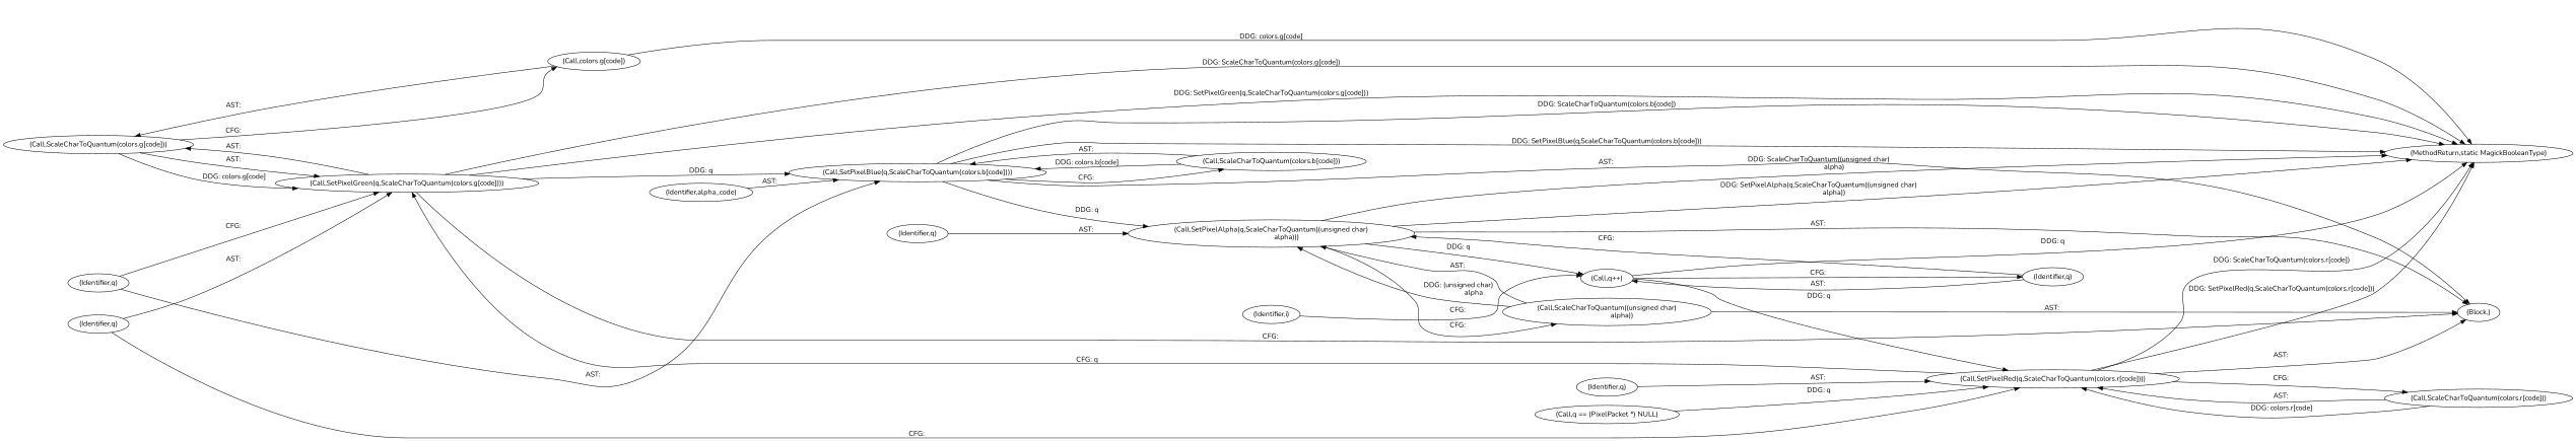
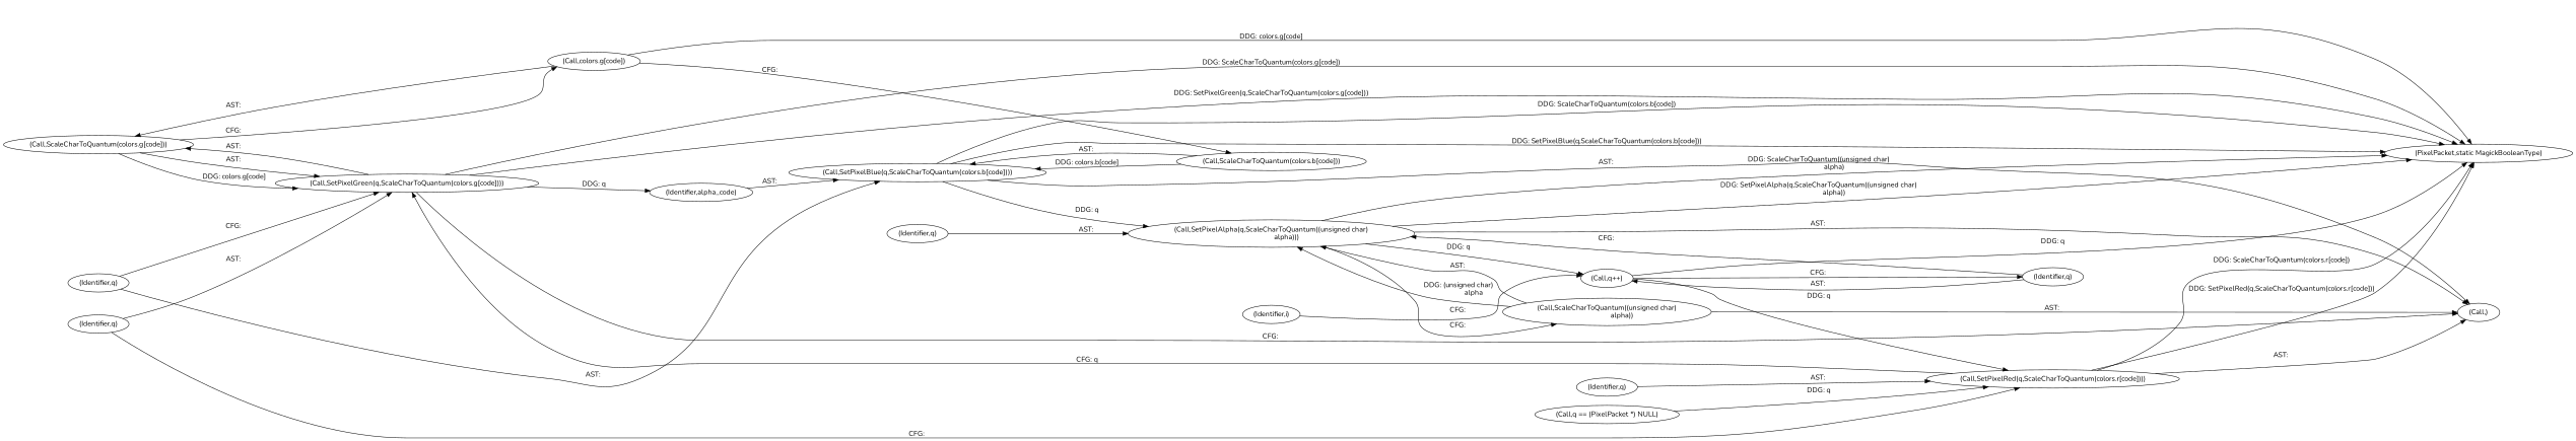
  digraph {
    fontname=Nunito
    rankdir=LR
    node [fontname=Nunito]
    edge [fontname=Nunito]
    n1 [label="(Call,ScaleCharToQuantum(colors.g[code]))"]
    n2 [label="(Call,SetPixelGreen(q,ScaleCharToQuantum(colors.g[code])))"]
    n3 [label="(Call,colors.g[code])"]
-   n4 [label="(MethodReturn,static MagickBooleanType)"]
+   n4 [label="(PixelPacket,static MagickBooleanType)"]
    n5 [label="(Call,SetPixelBlue(q,ScaleCharToQuantum(colors.b[code])))"]
-   n6 [label="(Block,)"]
+   n6 [label="(Call,)"]
    n7 [label="(Call,SetPixelAlpha(q,ScaleCharToQuantum((unsigned char)\n                alpha)))"]
    n8 [label="(Call,ScaleCharToQuantum(colors.b[code]))"]
    n9 [label="(Call,q++)"]
    n10 [label="(Call,ScaleCharToQuantum((unsigned char)\n                alpha))"]
    n11 [label="(Call,SetPixelRed(q,ScaleCharToQuantum(colors.r[code])))"]
    n12 [label="(Identifier,q)"]
-   n13 [label="(Call,ScaleCharToQuantum(colors.r[code]))"]
    n14 [label="(Identifier,q)"]
    n15 [label="(Identifier,q)"]
    n16 [label="(Call,q == (PixelPacket *) NULL)"]
    n17 [label="(Identifier,q)"]
    n18 [label="(Identifier,i)"]
    n19 [label="(Identifier,q)"]
    n20 [label="(Identifier,alpha_code)"]
    n1 -> n2 [label="AST: "]
    n1 -> n2 [label="DDG: colors.g[code]"]
    n1 -> n3 [label="CFG: "]
    n2 -> n1 [label="AST: "]
    n2 -> n4 [label="DDG: SetPixelGreen(q,ScaleCharToQuantum(colors.g[code]))"]
    n2 -> n4 [label="DDG: ScaleCharToQuantum(colors.g[code])"]
-   n2 -> n5 [label="DDG: q"]
+   n2 -> n20 [label="DDG: q"]
    n2 -> n6 [label="CFG: "]
    n3 -> n1 [label="AST: "]
    n3 -> n4 [label="DDG: colors.g[code]"]
    n5 -> n4 [label="DDG: ScaleCharToQuantum(colors.b[code])"]
    n5 -> n4 [label="DDG: SetPixelBlue(q,ScaleCharToQuantum(colors.b[code]))"]
    n5 -> n6 [label="AST: "]
    n5 -> n7 [label="DDG: q"]
-   n5 -> n8 [label="CFG: "]
+   n3 -> n8 [label="CFG: "]
    n7 -> n4 [label="DDG: ScaleCharToQuantum((unsigned char)\n                alpha)"]
    n7 -> n4 [label="DDG: SetPixelAlpha(q,ScaleCharToQuantum((unsigned char)\n                alpha))"]
    n7 -> n6 [label="AST: "]
    n7 -> n9 [label="DDG: q"]
    n7 -> n10 [label="CFG: "]
    n8 -> n5 [label="AST: "]
    n8 -> n5 [label="DDG: colors.b[code]"]
    n9 -> n4 [label="DDG: q"]
    n9 -> n11 [label="DDG: q"]
    n9 -> n12 [label="CFG: "]
    n10 -> n6 [label="AST: "]
    n10 -> n7 [label="AST: "]
    n10 -> n7 [label="DDG: (unsigned char)\n                alpha"]
    n11 -> n2 [label="CFG: q"]
    n11 -> n4 [label="DDG: ScaleCharToQuantum(colors.r[code])"]
    n11 -> n4 [label="DDG: SetPixelRed(q,ScaleCharToQuantum(colors.r[code]))"]
    n11 -> n6 [label="AST: "]
-   n11 -> n13 [label="CFG: "]
    n12 -> n7 [label="CFG: "]
    n12 -> n9 [label="AST: "]
-   n13 -> n11 [label="AST: "]
-   n13 -> n11 [label="DDG: colors.r[code]"]
    n14 -> n11 [label="AST: "]
    n15 -> n2 [label="CFG: "]
    n15 -> n5 [label="AST: "]
    n16 -> n11 [label="DDG: q"]
    n17 -> n7 [label="AST: "]
    n18 -> n9 [label="CFG: "]
    n19 -> n2 [label="AST: "]
    n19 -> n11 [label="CFG: "]
    n20 -> n5 [label="AST: "]
  }
